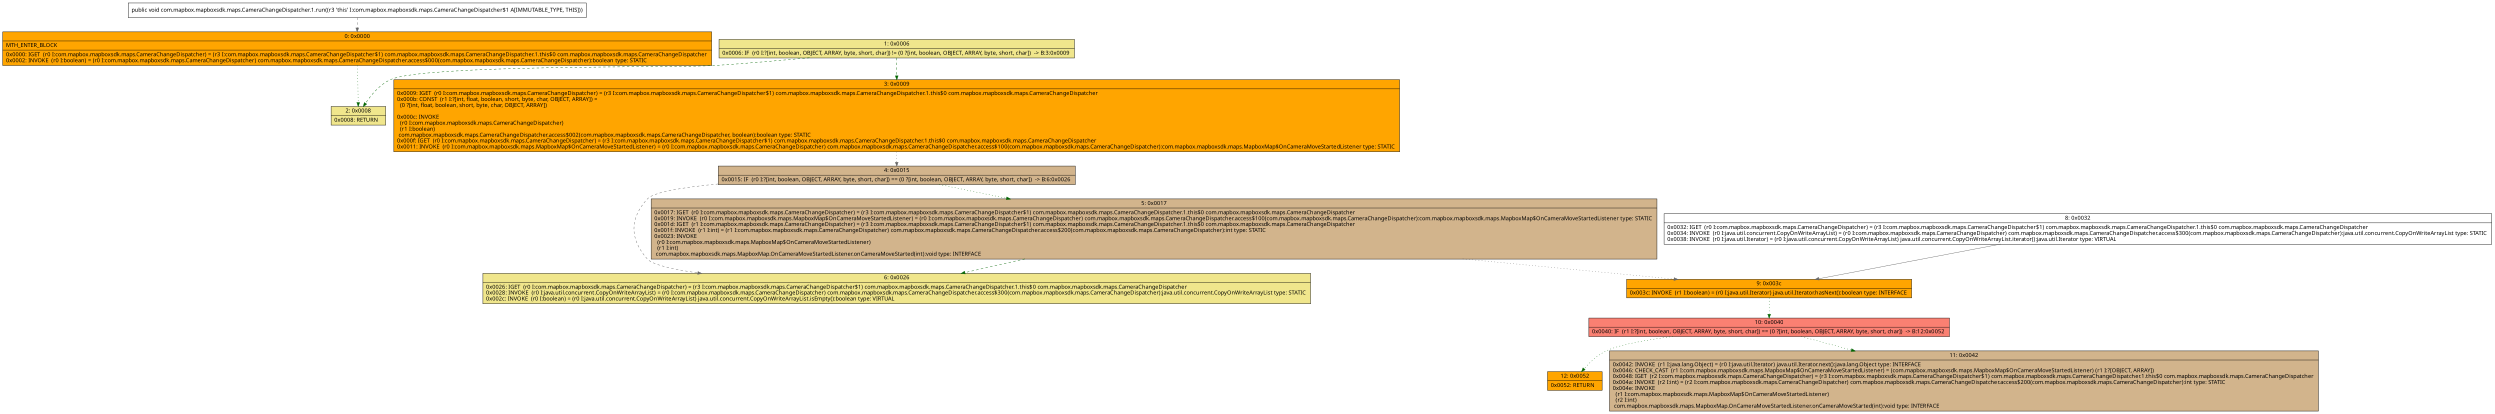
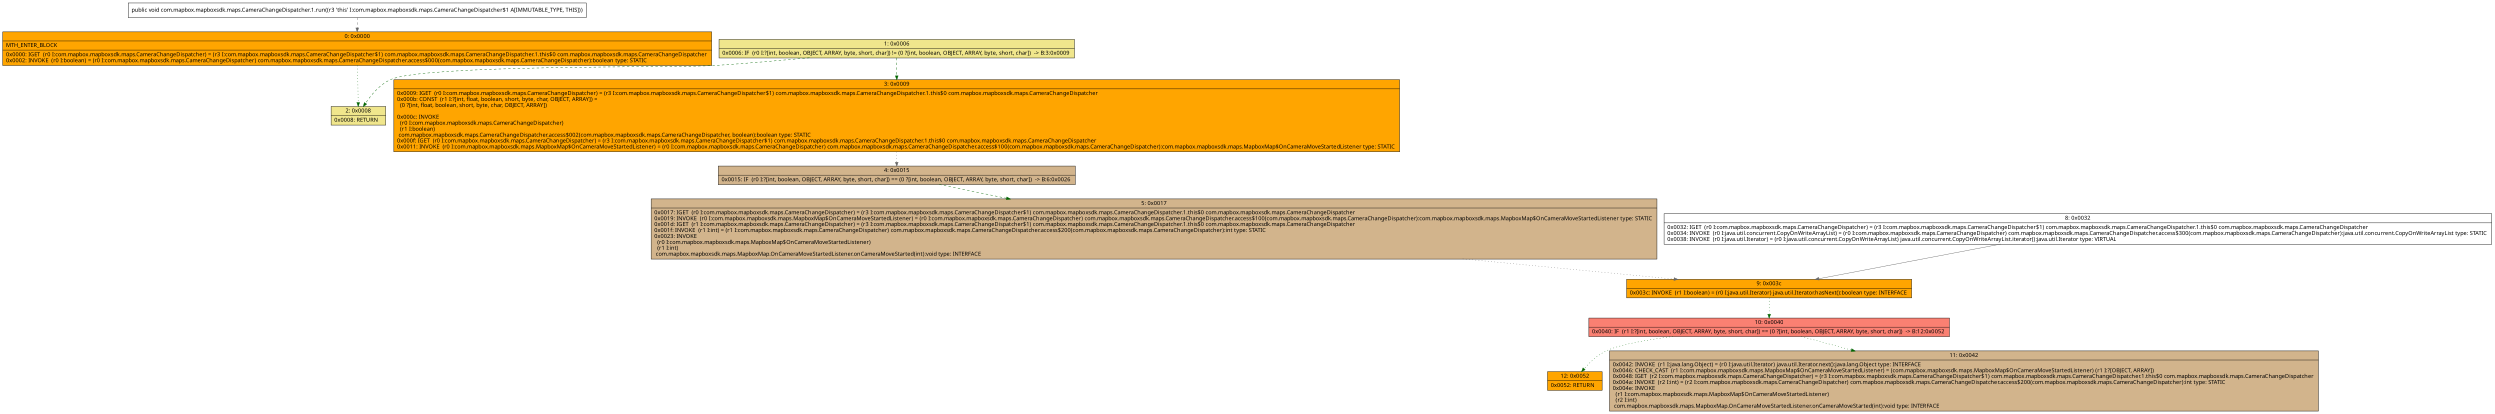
  digraph {
    fontname="Noto Sans"
    node [fillcolor=orange fontname="Noto Sans" shape=record style=filled]
    edge [color=darkgreen fontname="Noto Sans" style=dotted]
    n1 [label="{0\:\ 0x0000|MTH_ENTER_BLOCK\l|0x0000: IGET  (r0 I:com.mapbox.mapboxsdk.maps.CameraChangeDispatcher) = (r3 I:com.mapbox.mapboxsdk.maps.CameraChangeDispatcher$1) com.mapbox.mapboxsdk.maps.CameraChangeDispatcher.1.this$0 com.mapbox.mapboxsdk.maps.CameraChangeDispatcher \l0x0002: INVOKE  (r0 I:boolean) = (r0 I:com.mapbox.mapboxsdk.maps.CameraChangeDispatcher) com.mapbox.mapboxsdk.maps.CameraChangeDispatcher.access$000(com.mapbox.mapboxsdk.maps.CameraChangeDispatcher):boolean type: STATIC \l}"]
    n2 [fillcolor=khaki label="{2\:\ 0x0008|0x0008: RETURN   \l}"]
    n3 [fillcolor=khaki label="{1\:\ 0x0006|0x0006: IF  (r0 I:?[int, boolean, OBJECT, ARRAY, byte, short, char]) != (0 ?[int, boolean, OBJECT, ARRAY, byte, short, char])  \-\> B:3:0x0009 \l}"]
    n4 [label="{3\:\ 0x0009|0x0009: IGET  (r0 I:com.mapbox.mapboxsdk.maps.CameraChangeDispatcher) = (r3 I:com.mapbox.mapboxsdk.maps.CameraChangeDispatcher$1) com.mapbox.mapboxsdk.maps.CameraChangeDispatcher.1.this$0 com.mapbox.mapboxsdk.maps.CameraChangeDispatcher \l0x000b: CONST  (r1 I:?[int, float, boolean, short, byte, char, OBJECT, ARRAY]) = \l  (0 ?[int, float, boolean, short, byte, char, OBJECT, ARRAY])\l \l0x000c: INVOKE  \l  (r0 I:com.mapbox.mapboxsdk.maps.CameraChangeDispatcher)\l  (r1 I:boolean)\l com.mapbox.mapboxsdk.maps.CameraChangeDispatcher.access$002(com.mapbox.mapboxsdk.maps.CameraChangeDispatcher, boolean):boolean type: STATIC \l0x000f: IGET  (r0 I:com.mapbox.mapboxsdk.maps.CameraChangeDispatcher) = (r3 I:com.mapbox.mapboxsdk.maps.CameraChangeDispatcher$1) com.mapbox.mapboxsdk.maps.CameraChangeDispatcher.1.this$0 com.mapbox.mapboxsdk.maps.CameraChangeDispatcher \l0x0011: INVOKE  (r0 I:com.mapbox.mapboxsdk.maps.MapboxMap$OnCameraMoveStartedListener) = (r0 I:com.mapbox.mapboxsdk.maps.CameraChangeDispatcher) com.mapbox.mapboxsdk.maps.CameraChangeDispatcher.access$100(com.mapbox.mapboxsdk.maps.CameraChangeDispatcher):com.mapbox.mapboxsdk.maps.MapboxMap$OnCameraMoveStartedListener type: STATIC \l}"]
    n5 [fillcolor=tan label="{4\:\ 0x0015|0x0015: IF  (r0 I:?[int, boolean, OBJECT, ARRAY, byte, short, char]) == (0 ?[int, boolean, OBJECT, ARRAY, byte, short, char])  \-\> B:6:0x0026 \l}"]
    n6 [fillcolor=tan label="{5\:\ 0x0017|0x0017: IGET  (r0 I:com.mapbox.mapboxsdk.maps.CameraChangeDispatcher) = (r3 I:com.mapbox.mapboxsdk.maps.CameraChangeDispatcher$1) com.mapbox.mapboxsdk.maps.CameraChangeDispatcher.1.this$0 com.mapbox.mapboxsdk.maps.CameraChangeDispatcher \l0x0019: INVOKE  (r0 I:com.mapbox.mapboxsdk.maps.MapboxMap$OnCameraMoveStartedListener) = (r0 I:com.mapbox.mapboxsdk.maps.CameraChangeDispatcher) com.mapbox.mapboxsdk.maps.CameraChangeDispatcher.access$100(com.mapbox.mapboxsdk.maps.CameraChangeDispatcher):com.mapbox.mapboxsdk.maps.MapboxMap$OnCameraMoveStartedListener type: STATIC \l0x001d: IGET  (r1 I:com.mapbox.mapboxsdk.maps.CameraChangeDispatcher) = (r3 I:com.mapbox.mapboxsdk.maps.CameraChangeDispatcher$1) com.mapbox.mapboxsdk.maps.CameraChangeDispatcher.1.this$0 com.mapbox.mapboxsdk.maps.CameraChangeDispatcher \l0x001f: INVOKE  (r1 I:int) = (r1 I:com.mapbox.mapboxsdk.maps.CameraChangeDispatcher) com.mapbox.mapboxsdk.maps.CameraChangeDispatcher.access$200(com.mapbox.mapboxsdk.maps.CameraChangeDispatcher):int type: STATIC \l0x0023: INVOKE  \l  (r0 I:com.mapbox.mapboxsdk.maps.MapboxMap$OnCameraMoveStartedListener)\l  (r1 I:int)\l com.mapbox.mapboxsdk.maps.MapboxMap.OnCameraMoveStartedListener.onCameraMoveStarted(int):void type: INTERFACE \l}"]
-   n7 [fillcolor=khaki label="{6\:\ 0x0026|0x0026: IGET  (r0 I:com.mapbox.mapboxsdk.maps.CameraChangeDispatcher) = (r3 I:com.mapbox.mapboxsdk.maps.CameraChangeDispatcher$1) com.mapbox.mapboxsdk.maps.CameraChangeDispatcher.1.this$0 com.mapbox.mapboxsdk.maps.CameraChangeDispatcher \l0x0028: INVOKE  (r0 I:java.util.concurrent.CopyOnWriteArrayList) = (r0 I:com.mapbox.mapboxsdk.maps.CameraChangeDispatcher) com.mapbox.mapboxsdk.maps.CameraChangeDispatcher.access$300(com.mapbox.mapboxsdk.maps.CameraChangeDispatcher):java.util.concurrent.CopyOnWriteArrayList type: STATIC \l0x002c: INVOKE  (r0 I:boolean) = (r0 I:java.util.concurrent.CopyOnWriteArrayList) java.util.concurrent.CopyOnWriteArrayList.isEmpty():boolean type: VIRTUAL \l}"]
    n8 [label="{9\:\ 0x003c|0x003c: INVOKE  (r1 I:boolean) = (r0 I:java.util.Iterator) java.util.Iterator.hasNext():boolean type: INTERFACE \l}"]
    n9 [fillcolor=white label="{8\:\ 0x0032|0x0032: IGET  (r0 I:com.mapbox.mapboxsdk.maps.CameraChangeDispatcher) = (r3 I:com.mapbox.mapboxsdk.maps.CameraChangeDispatcher$1) com.mapbox.mapboxsdk.maps.CameraChangeDispatcher.1.this$0 com.mapbox.mapboxsdk.maps.CameraChangeDispatcher \l0x0034: INVOKE  (r0 I:java.util.concurrent.CopyOnWriteArrayList) = (r0 I:com.mapbox.mapboxsdk.maps.CameraChangeDispatcher) com.mapbox.mapboxsdk.maps.CameraChangeDispatcher.access$300(com.mapbox.mapboxsdk.maps.CameraChangeDispatcher):java.util.concurrent.CopyOnWriteArrayList type: STATIC \l0x0038: INVOKE  (r0 I:java.util.Iterator) = (r0 I:java.util.concurrent.CopyOnWriteArrayList) java.util.concurrent.CopyOnWriteArrayList.iterator():java.util.Iterator type: VIRTUAL \l}"]
    n10 [label="{12\:\ 0x0052|0x0052: RETURN   \l}"]
    n11 [fillcolor=salmon label="{10\:\ 0x0040|0x0040: IF  (r1 I:?[int, boolean, OBJECT, ARRAY, byte, short, char]) == (0 ?[int, boolean, OBJECT, ARRAY, byte, short, char])  \-\> B:12:0x0052 \l}"]
    n12 [fillcolor=tan label="{11\:\ 0x0042|0x0042: INVOKE  (r1 I:java.lang.Object) = (r0 I:java.util.Iterator) java.util.Iterator.next():java.lang.Object type: INTERFACE \l0x0046: CHECK_CAST  (r1 I:com.mapbox.mapboxsdk.maps.MapboxMap$OnCameraMoveStartedListener) = (com.mapbox.mapboxsdk.maps.MapboxMap$OnCameraMoveStartedListener) (r1 I:?[OBJECT, ARRAY]) \l0x0048: IGET  (r2 I:com.mapbox.mapboxsdk.maps.CameraChangeDispatcher) = (r3 I:com.mapbox.mapboxsdk.maps.CameraChangeDispatcher$1) com.mapbox.mapboxsdk.maps.CameraChangeDispatcher.1.this$0 com.mapbox.mapboxsdk.maps.CameraChangeDispatcher \l0x004a: INVOKE  (r2 I:int) = (r2 I:com.mapbox.mapboxsdk.maps.CameraChangeDispatcher) com.mapbox.mapboxsdk.maps.CameraChangeDispatcher.access$200(com.mapbox.mapboxsdk.maps.CameraChangeDispatcher):int type: STATIC \l0x004e: INVOKE  \l  (r1 I:com.mapbox.mapboxsdk.maps.MapboxMap$OnCameraMoveStartedListener)\l  (r2 I:int)\l com.mapbox.mapboxsdk.maps.MapboxMap.OnCameraMoveStartedListener.onCameraMoveStarted(int):void type: INTERFACE \l}"]
    n13 [fillcolor=white label="{public void com.mapbox.mapboxsdk.maps.CameraChangeDispatcher.1.run((r3 'this' I:com.mapbox.mapboxsdk.maps.CameraChangeDispatcher$1 A[IMMUTABLE_TYPE, THIS])) }"]
    n1 -> n2
    n3 -> n2 [style=dashed]
    n3 -> n4 [style=dashed]
    n4 -> n5 [color=gray40]
-   n5 -> n6
-   n5 -> n7 [color=gray40 style=dashed]
-   n6 -> n7 [style=dashed]
+   n5 -> n6 [style=dashed]
    n6 -> n8 [color=gray40]
    n8 -> n11
    n9 -> n8 [color=gray40 style=solid]
    n11 -> n10
    n11 -> n12
    n13 -> n1 [color=gray40 style=dashed]
  }
